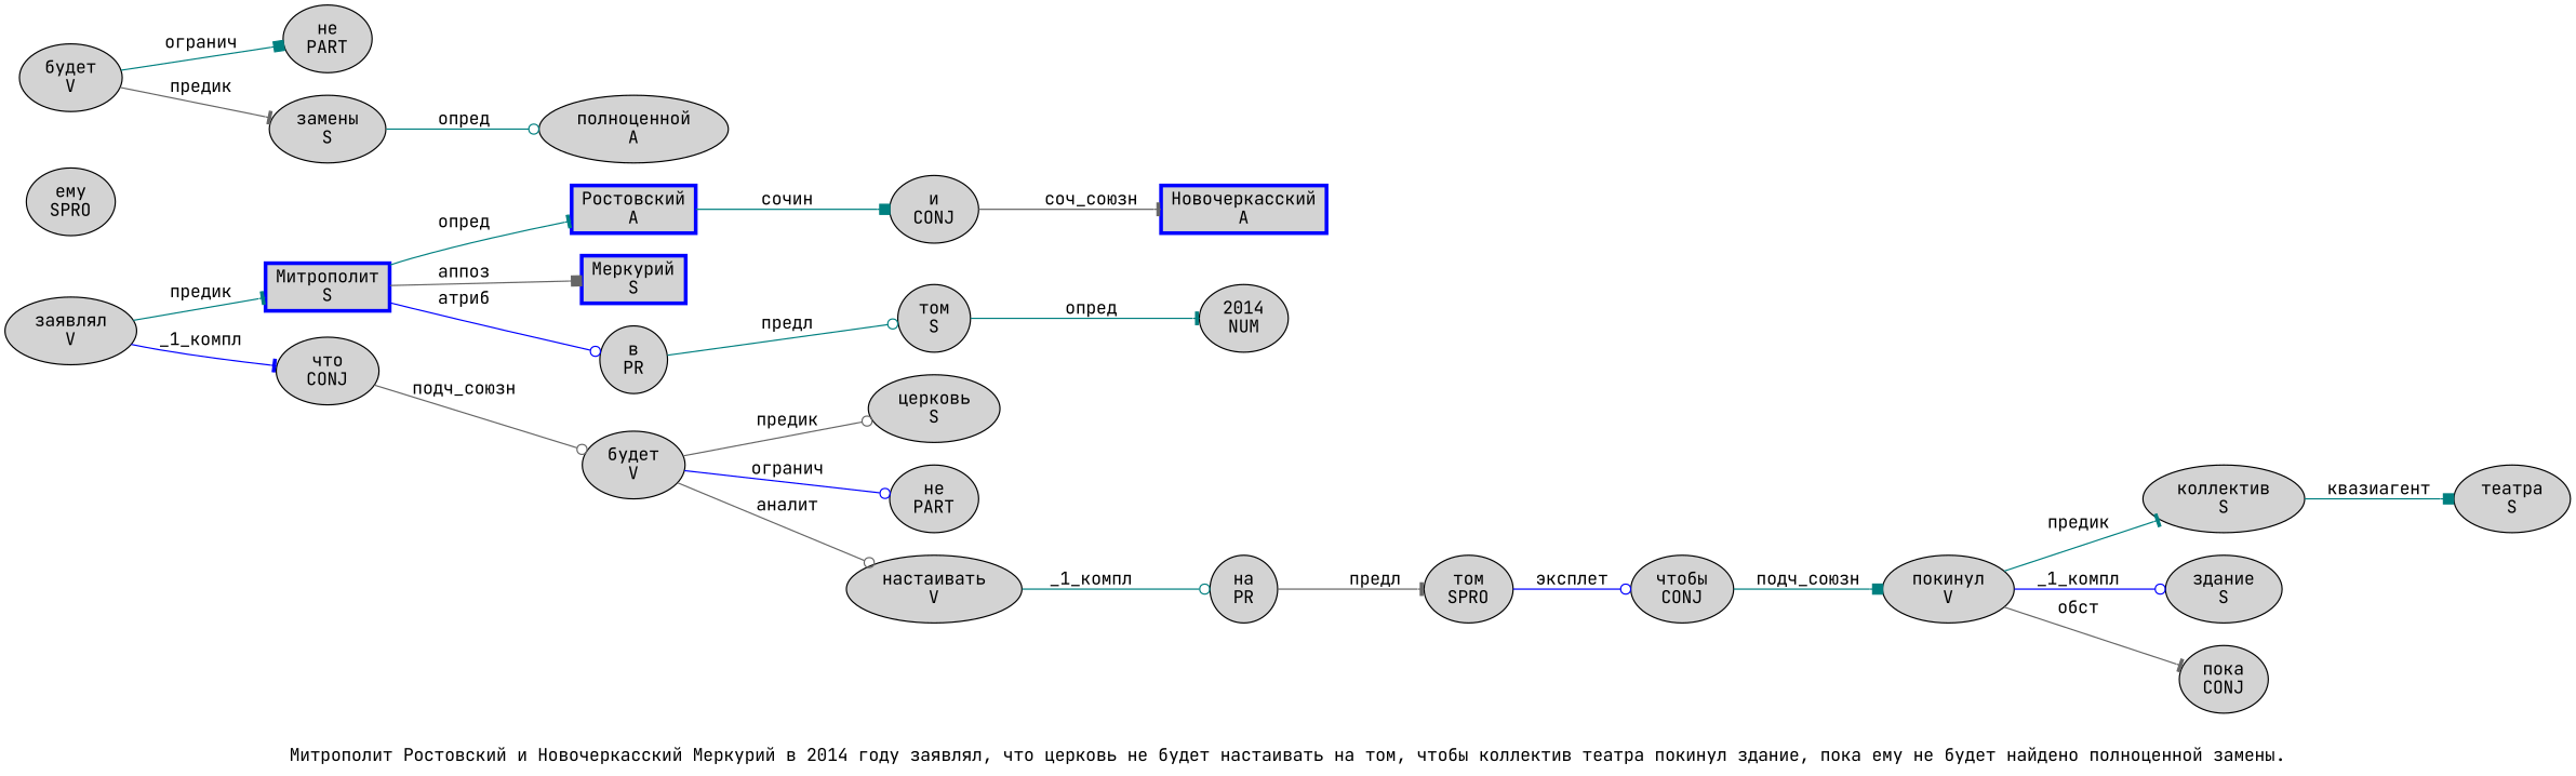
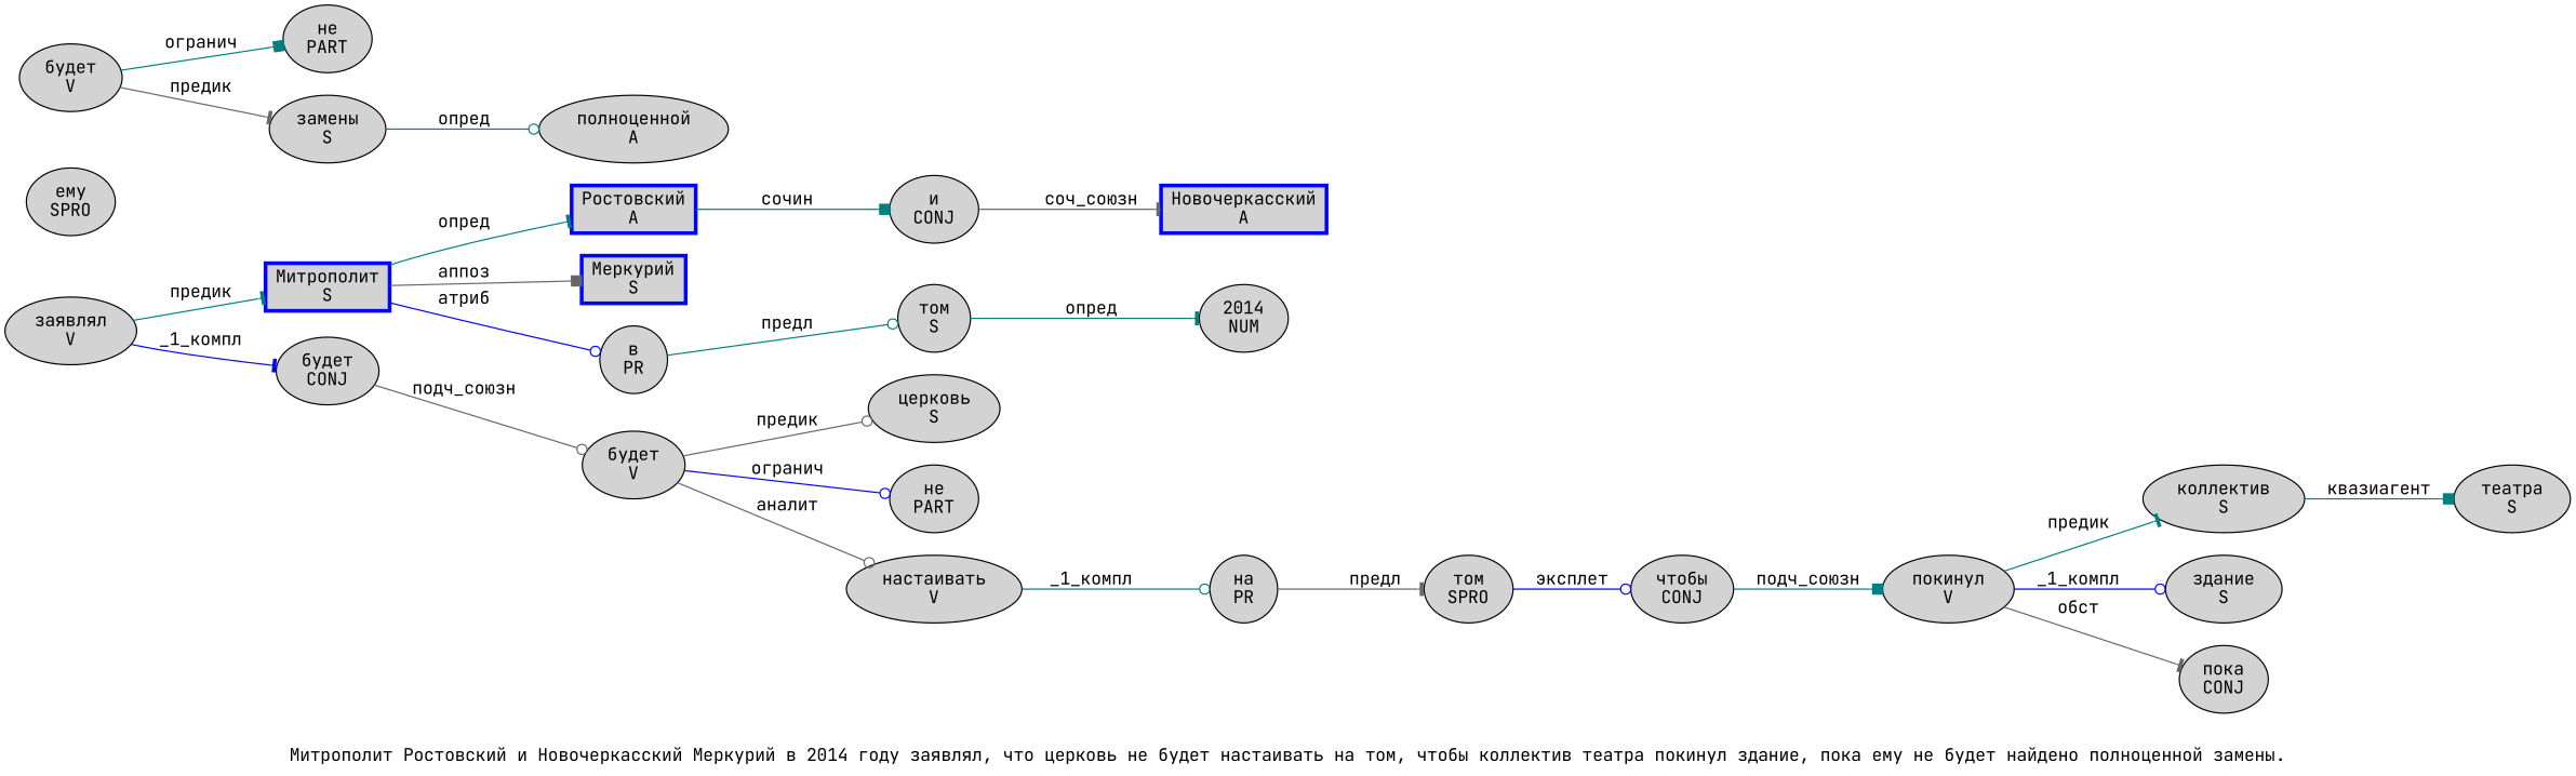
  digraph {
    fontname="JetBrains Mono"
    label="Митрополит Ростовский и Новочеркасский Меркурий в 2014 году заявлял, что церковь не будет настаивать на том, чтобы коллектив театра покинул здание, пока ему не будет найдено полноценной замены."
    rankdir=LR
    node [fillcolor=lightgray fontname="JetBrains Mono" penwidth=1 shape=ellipse style=filled]
    edge [arrowhead=odot color=teal fontname="JetBrains Mono"]
    n1 [color=blue label="Митрополит\nS" penwidth=3 shape=box]
    n2 [color=blue label="Ростовский\nA" penwidth=3 shape=box]
    n3 [color=blue label="Меркурий\nS" penwidth=3 shape=box]
    n4 [label="в\nPR"]
    n5 [label="и\nCONJ"]
    n6 [label="том\nS"]
    n7 [color=blue label="Новочеркасский\nA" penwidth=3 shape=box]
    n8 [label="2014\nNUM"]
    n9 [label="заявлял\nV"]
-   n10 [label="что\nCONJ"]
+   n10 [label="будет\nCONJ"]
    n11 [label="будет\nV"]
    n12 [label="церковь\nS"]
    n13 [label="не\nPART"]
    n14 [label="настаивать\nV"]
    n15 [label="на\nPR"]
    n16 [label="том\nSPRO"]
    n17 [label="чтобы\nCONJ"]
    n18 [label="покинул\nV"]
    n19 [label="коллектив\nS"]
    n20 [label="здание\nS"]
    n21 [label="пока\nCONJ"]
    n22 [label="театра\nS"]
    n23 [label="ему\nSPRO"]
    n24 [label="не\nPART"]
    n25 [label="будет\nV"]
    n26 [label="замены\nS"]
    n27 [label="полноценной\nA"]
    n1 -> n2 [arrowhead=tee label="опред"]
    n1 -> n3 [arrowhead=box color=gray40 label="аппоз"]
    n1 -> n4 [color=blue label="атриб"]
    n2 -> n5 [arrowhead=box label="сочин"]
    n4 -> n6 [label="предл"]
    n5 -> n7 [arrowhead=tee color=gray40 label="соч_союзн"]
    n6 -> n8 [arrowhead=tee label="опред"]
    n9 -> n1 [arrowhead=tee label="предик"]
    n9 -> n10 [arrowhead=tee color=blue label="_1_компл"]
    n10 -> n11 [color=gray40 label="подч_союзн"]
    n11 -> n12 [color=gray40 label="предик"]
    n11 -> n13 [color=blue label="огранич"]
    n11 -> n14 [color=gray40 label="аналит"]
    n14 -> n15 [label="_1_компл"]
    n15 -> n16 [arrowhead=tee color=gray40 label="предл"]
    n16 -> n17 [color=blue label="эксплет"]
    n17 -> n18 [arrowhead=box label="подч_союзн"]
    n18 -> n19 [arrowhead=tee label="предик"]
    n18 -> n20 [color=blue label="_1_компл"]
    n18 -> n21 [arrowhead=tee color=gray40 label="обст"]
    n19 -> n22 [arrowhead=box label="квазиагент"]
    n25 -> n24 [arrowhead=box label="огранич"]
    n25 -> n26 [arrowhead=tee color=gray40 label="предик"]
    n26 -> n27 [label="опред"]
  }
